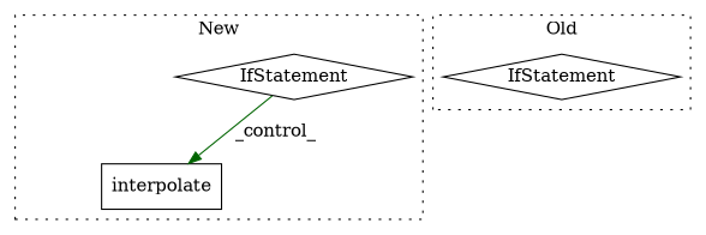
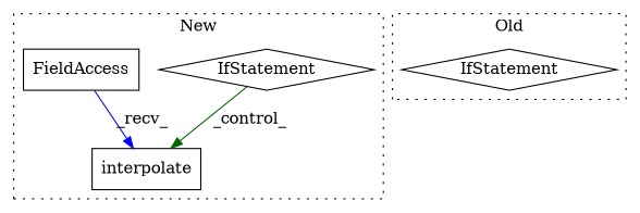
  digraph {
    node [a=25 l="4,2" shape=box]
    edge [style=solid]
    n1 [a=32 l="12,1" label=interpolate s="8321,8359"]
    n2 [label=IfStatement s="8020,8062" shape=diamond]
+   n3 [a=22 l=10 label=FieldAccess s=8310]
    n4 [label=IfStatement s="11412,11474" shape=diamond]
    subgraph cluster_1 {
      label=New
      style=dotted
      n1
      n2
+     n3
    }
    subgraph cluster_2 {
      label=Old
      style=dotted
      n4
    }
    n2 -> n1 [color=darkgreen label=_control_]
+   n3 -> n1 [color=blue label=_recv_]
  }
